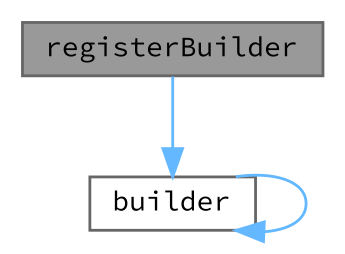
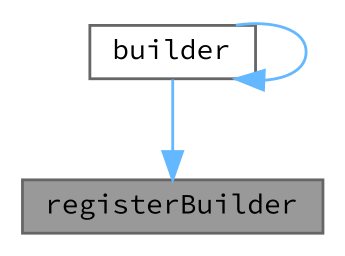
  digraph {
    rankdir=TB
    fontname="Source Code Pro"
    node [fontname="Source Code Pro" fontsize=10 shape=box style=filled]
    edge [color=steelblue1 fontname="Source Code Pro" fontsize=10 labelfontname=Helvetica labelfontsize=10 style=solid]
    n1 [color=gray40 fillcolor=grey60 fontcolor=black height=0.2 label=registerBuilder width=0.4]
    n2 [color=grey40 fillcolor=white height=0.2 label=builder width=0.4]
-   n1 -> n2
+   n2 -> n1
    n2 -> n2
  }
